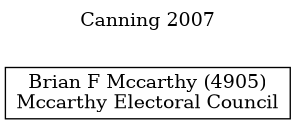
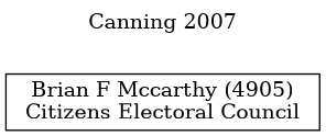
  digraph {
    label="Canning 2007"
    labelloc=t
    mclimit=10
    fontname="DejaVu Serif"
-   n1 [label="Brian F Mccarthy (4905)\nMccarthy Electoral Council" shape=box fontname="DejaVu Serif"]
+   n1 [label="Brian F Mccarthy (4905)\nCitizens Electoral Council" shape=box fontname="DejaVu Serif"]
  }
